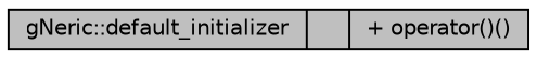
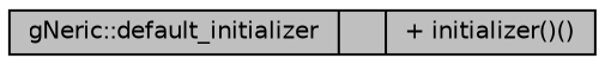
  digraph {
    rankdir=LR
-   n1 [color=black fillcolor=grey75 fontcolor=black fontname=Helvetica fontsize=10 height=0.2 label="{gNeric::default_initializer\n||+ operator()()\l}" shape=record style=filled width=0.4]
+   n1 [color=black fillcolor=grey75 fontcolor=black fontname=Helvetica fontsize=10 height=0.2 label="{gNeric::default_initializer\n||+ initializer()()\l}" shape=record style=filled width=0.4]
  }
